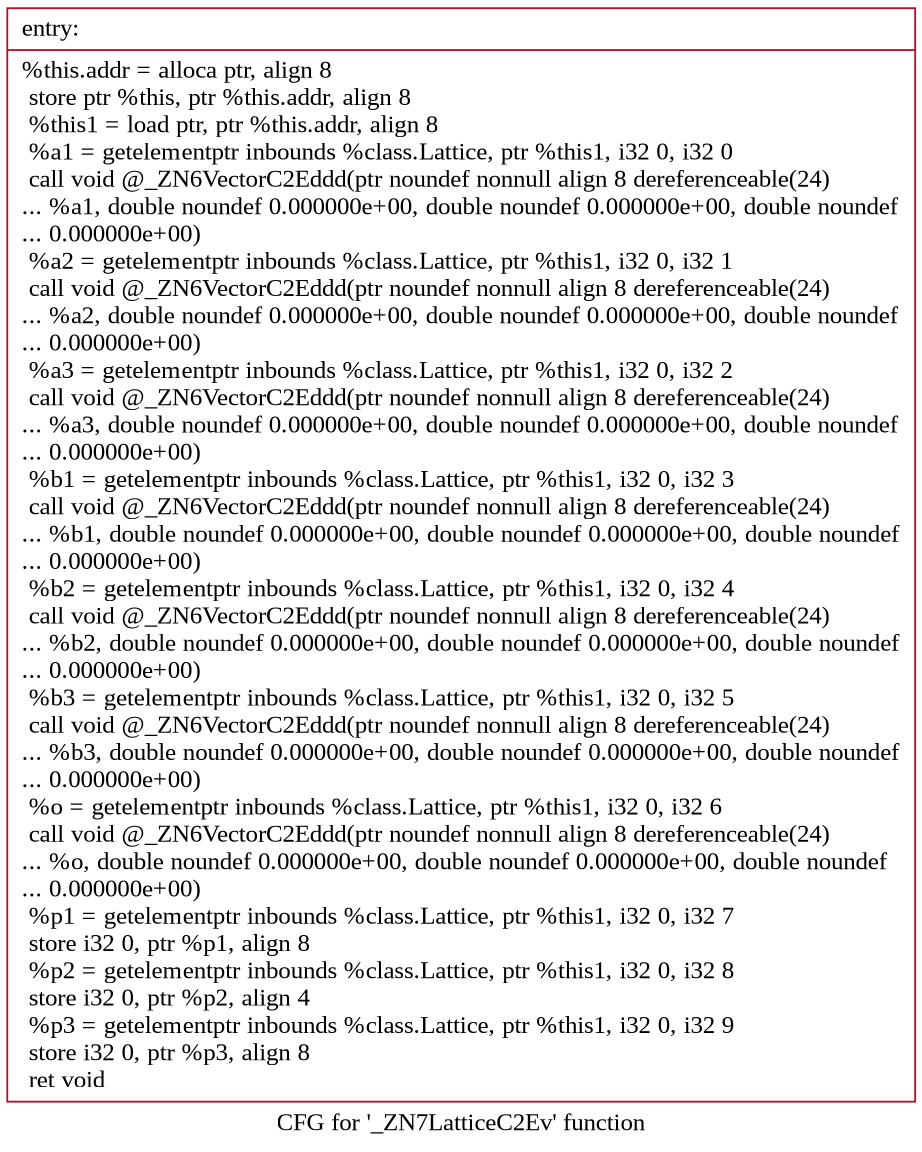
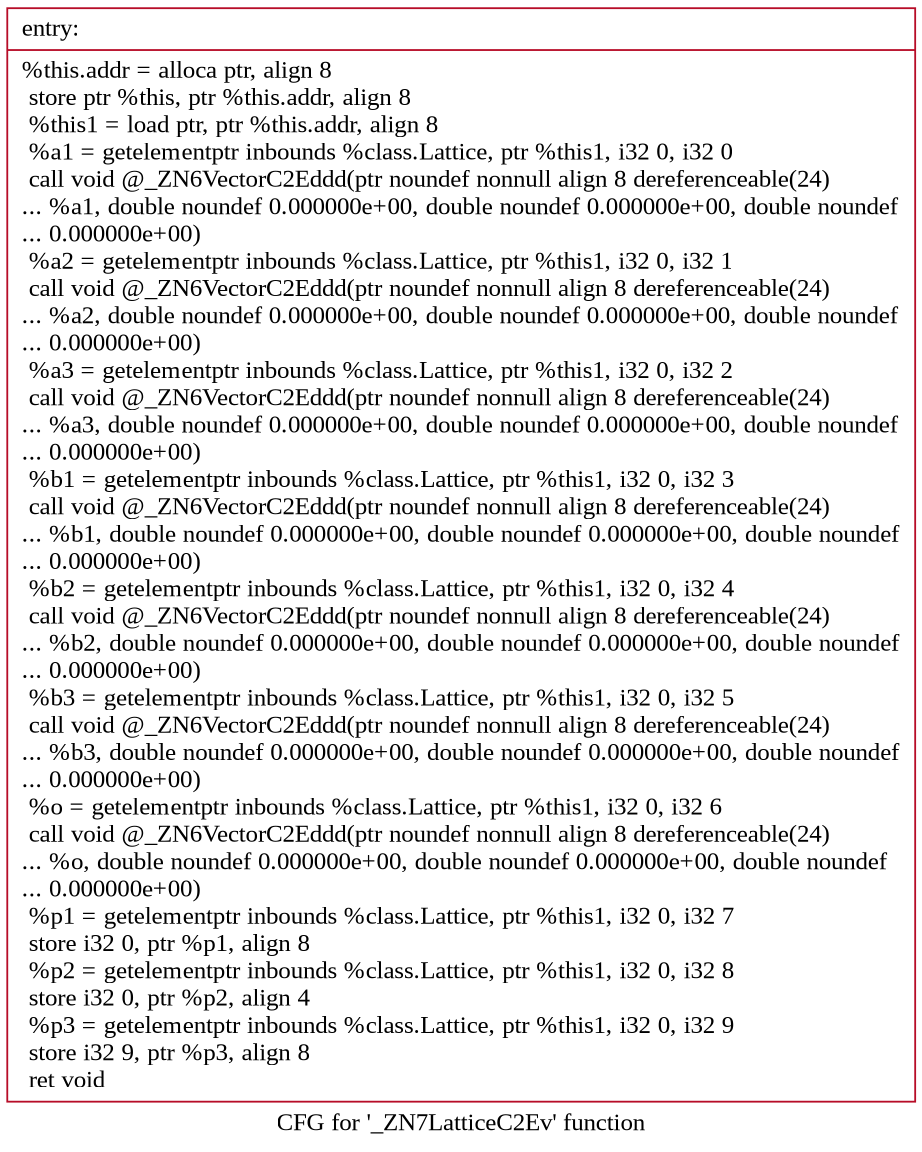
  digraph {
    label="CFG for '_ZN7LatticeC2Ev' function"
    fontname="Liberation Serif"
-   n1 [color="#b70d28ff" fillcolor=white fontname="Liberation Serif" label="{entry:\l|  %this.addr = alloca ptr, align 8\l  store ptr %this, ptr %this.addr, align 8\l  %this1 = load ptr, ptr %this.addr, align 8\l  %a1 = getelementptr inbounds %class.Lattice, ptr %this1, i32 0, i32 0\l  call void @_ZN6VectorC2Eddd(ptr noundef nonnull align 8 dereferenceable(24)\l... %a1, double noundef 0.000000e+00, double noundef 0.000000e+00, double noundef\l... 0.000000e+00)\l  %a2 = getelementptr inbounds %class.Lattice, ptr %this1, i32 0, i32 1\l  call void @_ZN6VectorC2Eddd(ptr noundef nonnull align 8 dereferenceable(24)\l... %a2, double noundef 0.000000e+00, double noundef 0.000000e+00, double noundef\l... 0.000000e+00)\l  %a3 = getelementptr inbounds %class.Lattice, ptr %this1, i32 0, i32 2\l  call void @_ZN6VectorC2Eddd(ptr noundef nonnull align 8 dereferenceable(24)\l... %a3, double noundef 0.000000e+00, double noundef 0.000000e+00, double noundef\l... 0.000000e+00)\l  %b1 = getelementptr inbounds %class.Lattice, ptr %this1, i32 0, i32 3\l  call void @_ZN6VectorC2Eddd(ptr noundef nonnull align 8 dereferenceable(24)\l... %b1, double noundef 0.000000e+00, double noundef 0.000000e+00, double noundef\l... 0.000000e+00)\l  %b2 = getelementptr inbounds %class.Lattice, ptr %this1, i32 0, i32 4\l  call void @_ZN6VectorC2Eddd(ptr noundef nonnull align 8 dereferenceable(24)\l... %b2, double noundef 0.000000e+00, double noundef 0.000000e+00, double noundef\l... 0.000000e+00)\l  %b3 = getelementptr inbounds %class.Lattice, ptr %this1, i32 0, i32 5\l  call void @_ZN6VectorC2Eddd(ptr noundef nonnull align 8 dereferenceable(24)\l... %b3, double noundef 0.000000e+00, double noundef 0.000000e+00, double noundef\l... 0.000000e+00)\l  %o = getelementptr inbounds %class.Lattice, ptr %this1, i32 0, i32 6\l  call void @_ZN6VectorC2Eddd(ptr noundef nonnull align 8 dereferenceable(24)\l... %o, double noundef 0.000000e+00, double noundef 0.000000e+00, double noundef\l... 0.000000e+00)\l  %p1 = getelementptr inbounds %class.Lattice, ptr %this1, i32 0, i32 7\l  store i32 0, ptr %p1, align 8\l  %p2 = getelementptr inbounds %class.Lattice, ptr %this1, i32 0, i32 8\l  store i32 0, ptr %p2, align 4\l  %p3 = getelementptr inbounds %class.Lattice, ptr %this1, i32 0, i32 9\l  store i32 0, ptr %p3, align 8\l  ret void\l}" shape=record style=filled]
+   n1 [color="#b70d28ff" fillcolor=white fontname="Liberation Serif" label="{entry:\l|  %this.addr = alloca ptr, align 8\l  store ptr %this, ptr %this.addr, align 8\l  %this1 = load ptr, ptr %this.addr, align 8\l  %a1 = getelementptr inbounds %class.Lattice, ptr %this1, i32 0, i32 0\l  call void @_ZN6VectorC2Eddd(ptr noundef nonnull align 8 dereferenceable(24)\l... %a1, double noundef 0.000000e+00, double noundef 0.000000e+00, double noundef\l... 0.000000e+00)\l  %a2 = getelementptr inbounds %class.Lattice, ptr %this1, i32 0, i32 1\l  call void @_ZN6VectorC2Eddd(ptr noundef nonnull align 8 dereferenceable(24)\l... %a2, double noundef 0.000000e+00, double noundef 0.000000e+00, double noundef\l... 0.000000e+00)\l  %a3 = getelementptr inbounds %class.Lattice, ptr %this1, i32 0, i32 2\l  call void @_ZN6VectorC2Eddd(ptr noundef nonnull align 8 dereferenceable(24)\l... %a3, double noundef 0.000000e+00, double noundef 0.000000e+00, double noundef\l... 0.000000e+00)\l  %b1 = getelementptr inbounds %class.Lattice, ptr %this1, i32 0, i32 3\l  call void @_ZN6VectorC2Eddd(ptr noundef nonnull align 8 dereferenceable(24)\l... %b1, double noundef 0.000000e+00, double noundef 0.000000e+00, double noundef\l... 0.000000e+00)\l  %b2 = getelementptr inbounds %class.Lattice, ptr %this1, i32 0, i32 4\l  call void @_ZN6VectorC2Eddd(ptr noundef nonnull align 8 dereferenceable(24)\l... %b2, double noundef 0.000000e+00, double noundef 0.000000e+00, double noundef\l... 0.000000e+00)\l  %b3 = getelementptr inbounds %class.Lattice, ptr %this1, i32 0, i32 5\l  call void @_ZN6VectorC2Eddd(ptr noundef nonnull align 8 dereferenceable(24)\l... %b3, double noundef 0.000000e+00, double noundef 0.000000e+00, double noundef\l... 0.000000e+00)\l  %o = getelementptr inbounds %class.Lattice, ptr %this1, i32 0, i32 6\l  call void @_ZN6VectorC2Eddd(ptr noundef nonnull align 8 dereferenceable(24)\l... %o, double noundef 0.000000e+00, double noundef 0.000000e+00, double noundef\l... 0.000000e+00)\l  %p1 = getelementptr inbounds %class.Lattice, ptr %this1, i32 0, i32 7\l  store i32 0, ptr %p1, align 8\l  %p2 = getelementptr inbounds %class.Lattice, ptr %this1, i32 0, i32 8\l  store i32 0, ptr %p2, align 4\l  %p3 = getelementptr inbounds %class.Lattice, ptr %this1, i32 0, i32 9\l  store i32 9, ptr %p3, align 8\l  ret void\l}" shape=record style=filled]
  }
